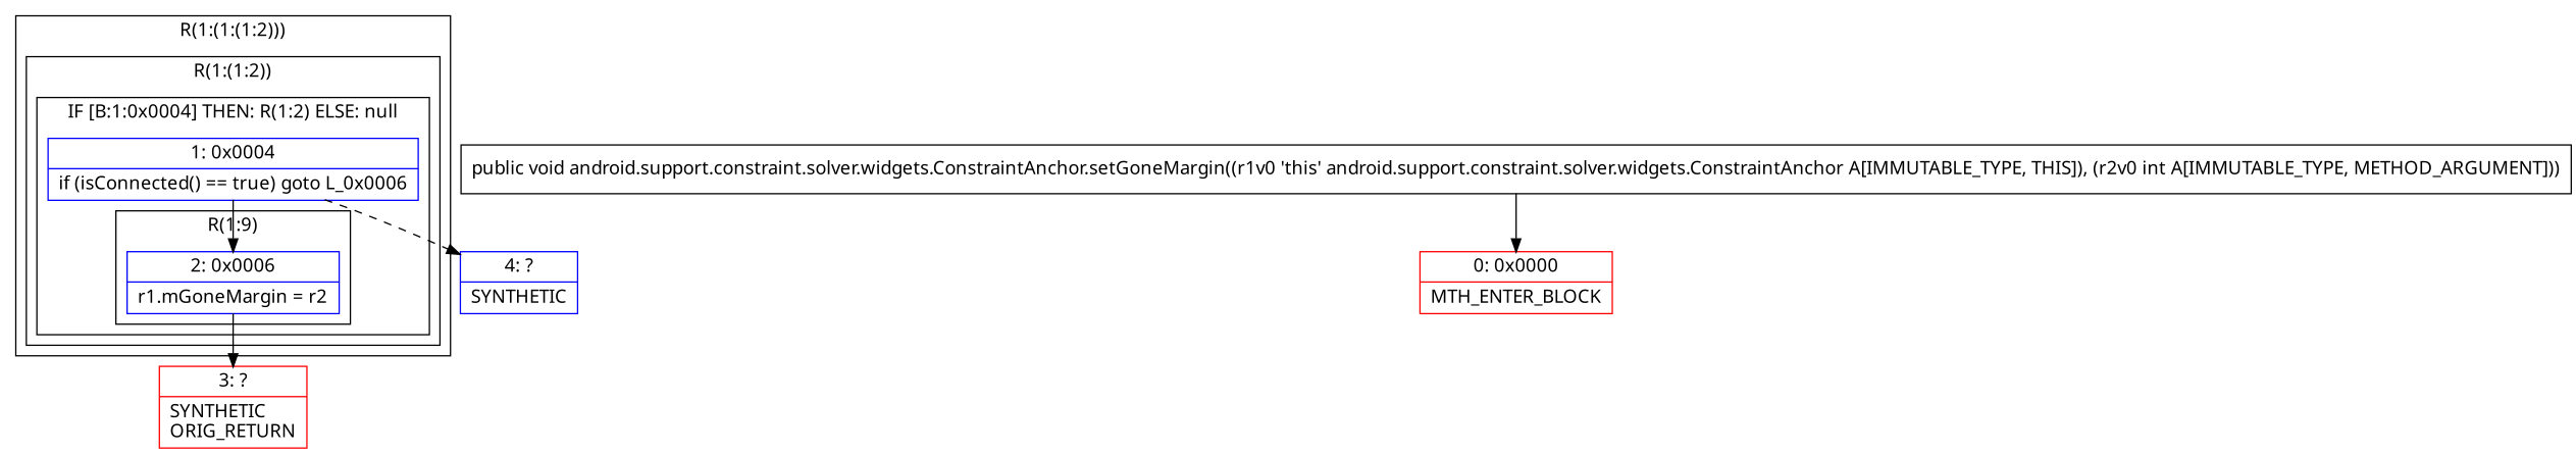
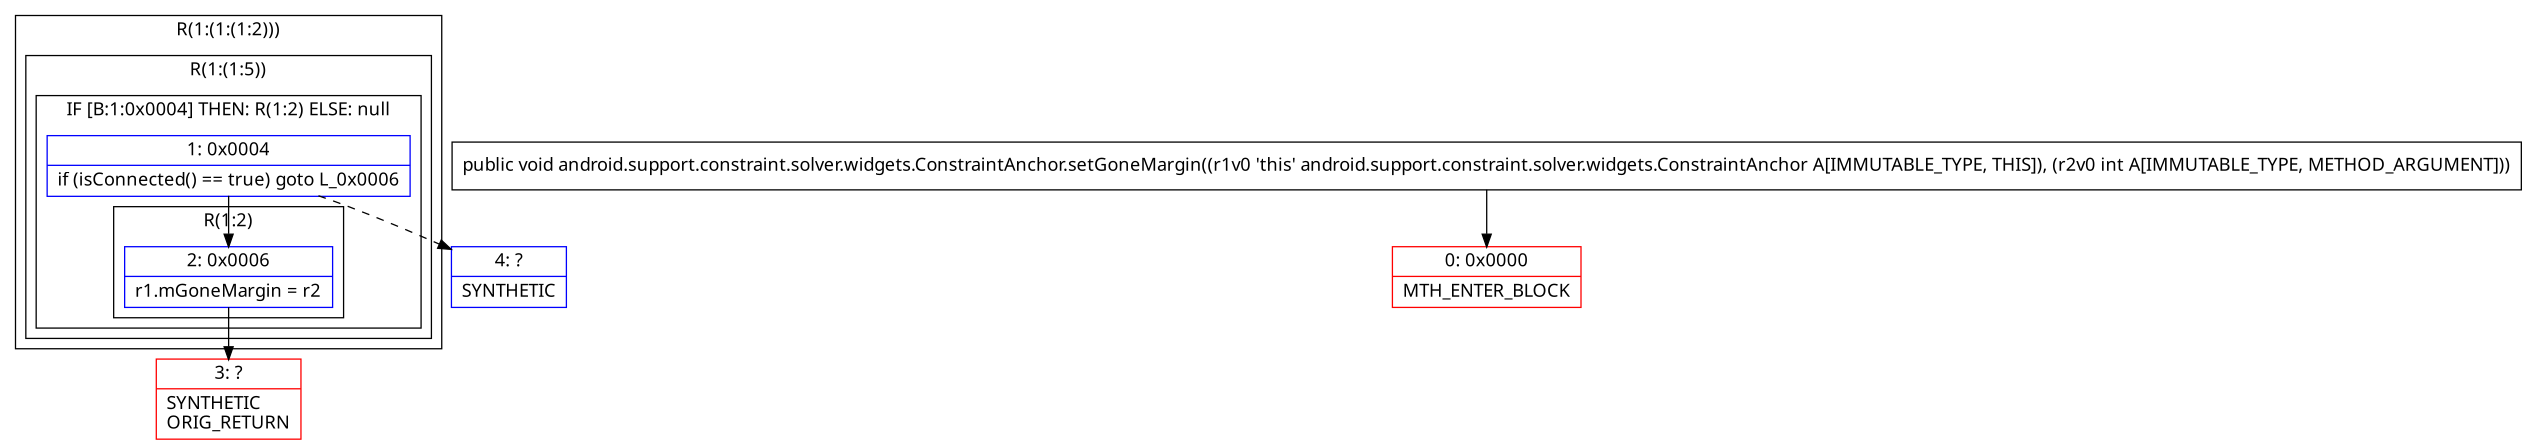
  digraph {
    fontname="Noto Sans"
    node [color=blue fontname="Noto Sans" shape=record]
    edge [fontname="Noto Sans"]
    n1 [label="{2\:\ 0x0006|r1.mGoneMargin = r2\l}"]
    n2 [label="{1\:\ 0x0004|if (isConnected() == true) goto L_0x0006\l}"]
    n3 [color=red label="{3\:\ ?|SYNTHETIC\lORIG_RETURN\l}"]
    n4 [label="{4\:\ ?|SYNTHETIC\l}"]
    n5 [color=red label="{0\:\ 0x0000|MTH_ENTER_BLOCK\l}"]
    n6 [label="{public void android.support.constraint.solver.widgets.ConstraintAnchor.setGoneMargin((r1v0 'this' android.support.constraint.solver.widgets.ConstraintAnchor A[IMMUTABLE_TYPE, THIS]), (r2v0 int A[IMMUTABLE_TYPE, METHOD_ARGUMENT])) }" color=""]
    subgraph cluster_1 {
      label="R(1:(1:(1:2)))"
      subgraph cluster_2 {
-       label="R(1:(1:2))"
+       label="R(1:(1:5))"
        subgraph cluster_3 {
          label="IF [B:1:0x0004] THEN: R(1:2) ELSE: null"
          n2
          subgraph cluster_4 {
-           label="R(1:9)"
+           label="R(1:2)"
            n1
          }
        }
      }
    }
    n1 -> n3
    n2 -> n1
    n2 -> n4 [style=dashed]
    n6 -> n5
  }
